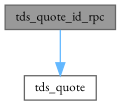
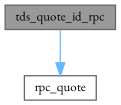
  digraph {
    rankdir=TB
    fontname="EB Garamond"
    node [fontname="EB Garamond" fontsize=10 shape=box style=filled]
    n1 [color=gray40 fillcolor=grey60 fontcolor=black height=0.2 label=tds_quote_id_rpc width=0.4]
-   n2 [color=grey40 fillcolor=white height=0.2 label=tds_quote width=0.4]
+   n2 [color=grey40 fillcolor=white height=0.2 label=rpc_quote width=0.4]
    n1 -> n2 [color=steelblue1 fontname="EB Garamond" fontsize=10 labelfontname=Helvetica labelfontsize=10 style=solid]
  }
